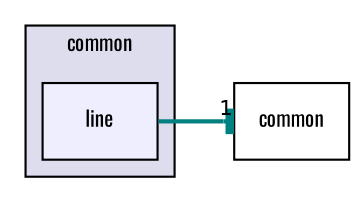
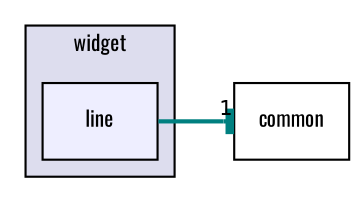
  digraph {
    compound=true
    rankdir=LR
    fontname=Oswald
    node [fontname=Oswald fontsize=10 shape=box]
    n1 [fillcolor="#eeeeff" label=line pencolor=black style=filled]
    n2 [label=common]
    subgraph cluster_1 {
      bgcolor="#ddddee"
      fontsize=10
-     label=common
+     label=widget
      pencolor=black
      n1
    }
    n1 -> n2 [headlabel=1 labeldistance=1.5 labelfontname=Helvetica labelfontsize=10 color=teal style=bold arrowhead=tee fontname=Oswald]
  }
